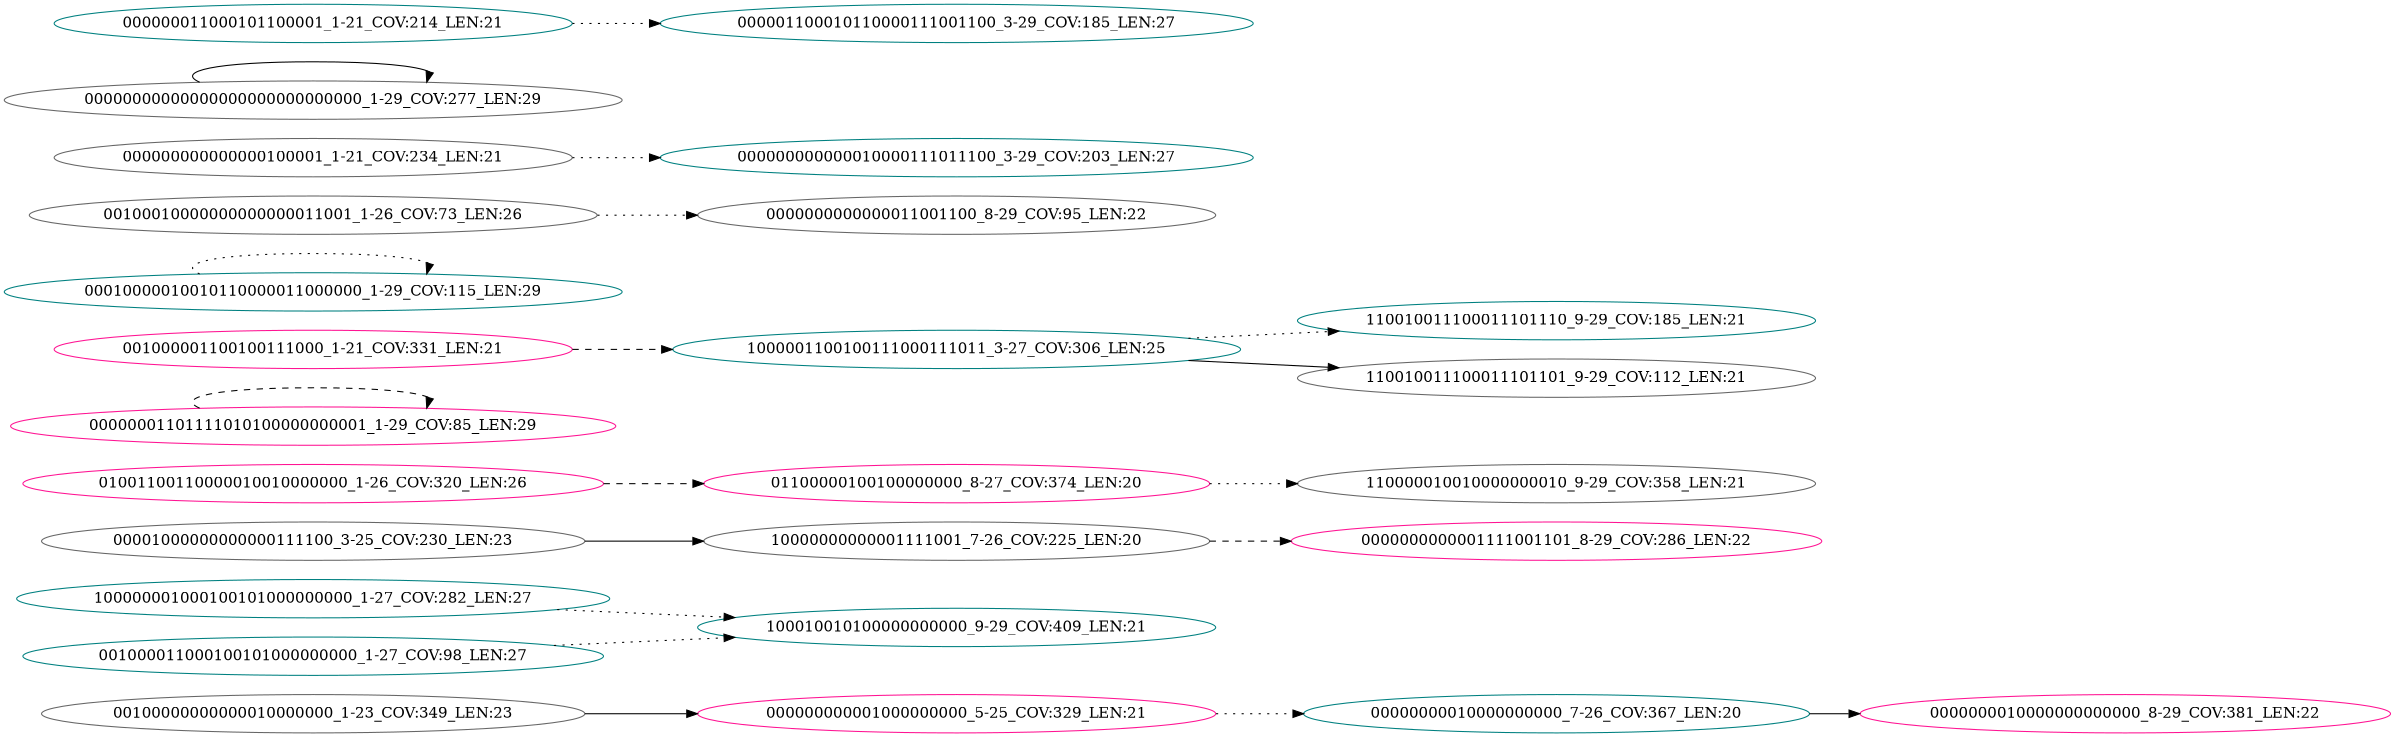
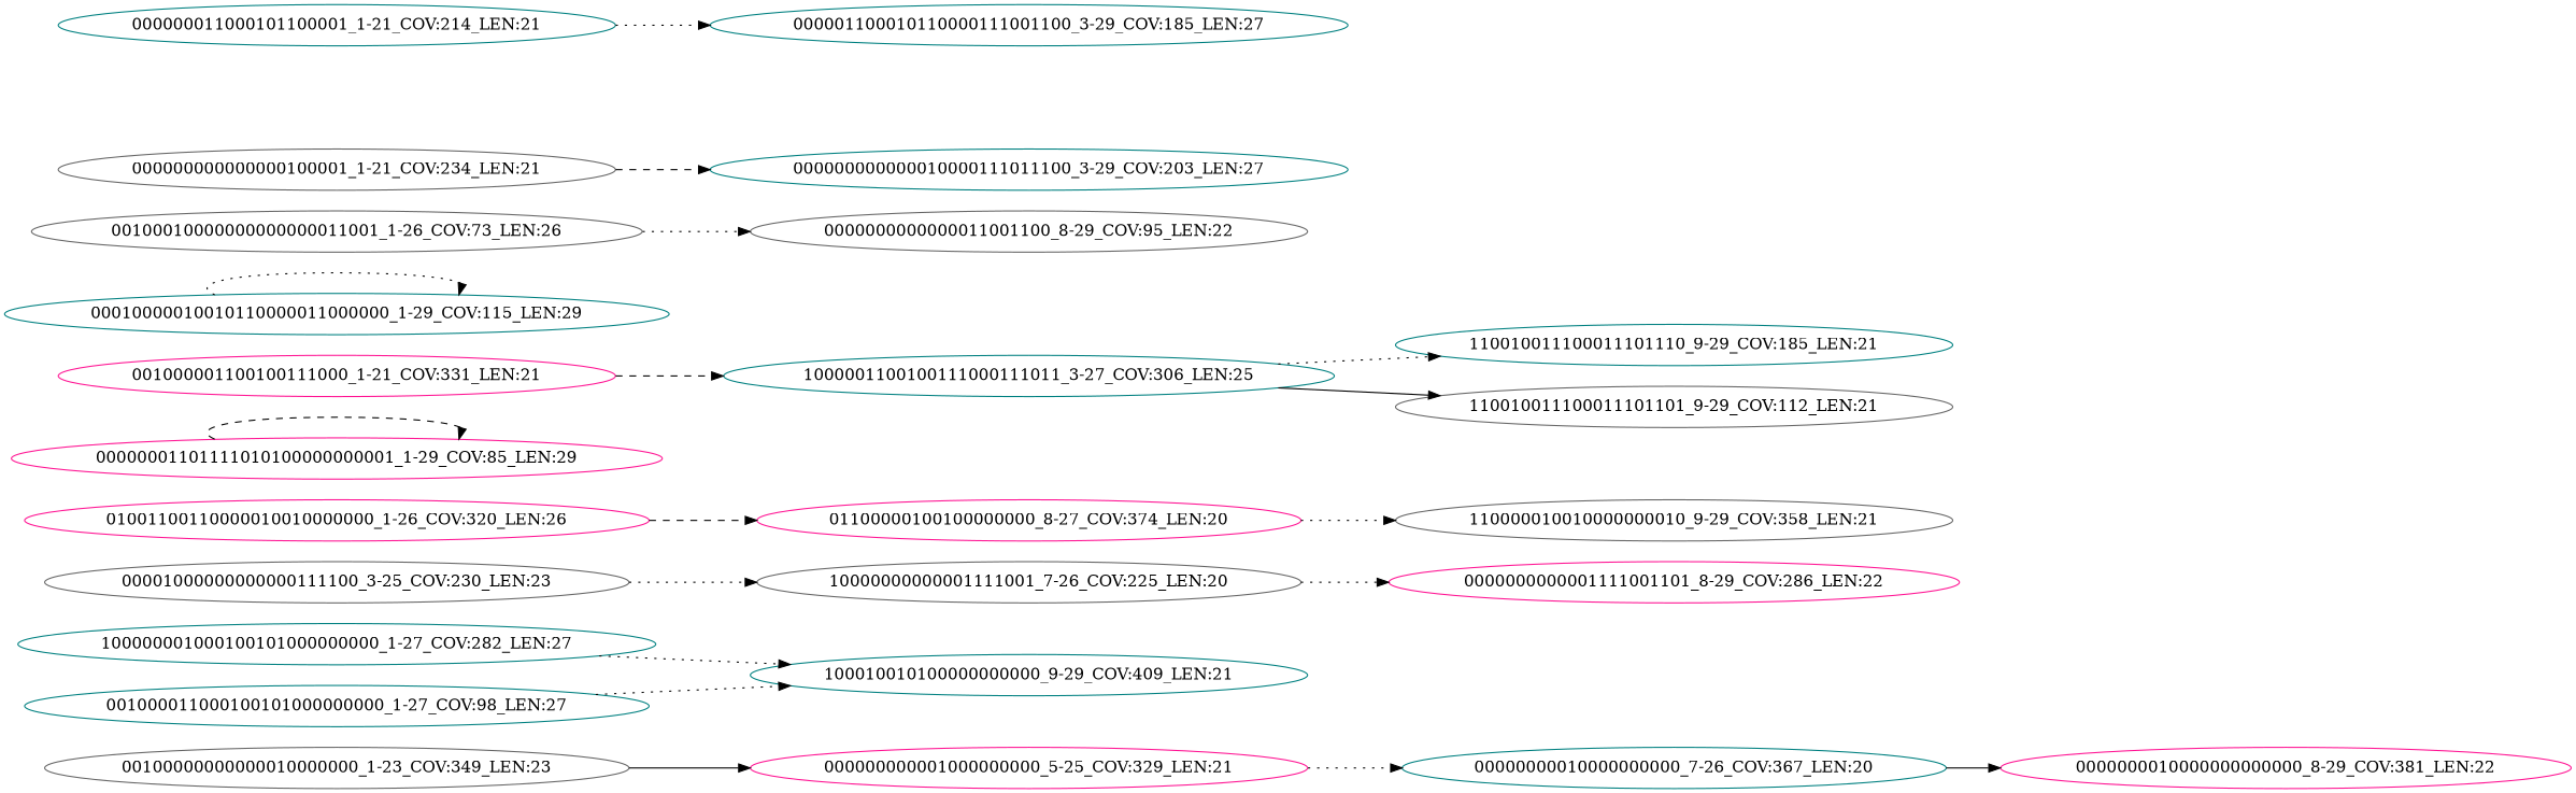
  digraph {
    rankdir=LR
    node [color=teal]
    edge [style=dotted]
    "00100000000000010000000_1-23_COV:349_LEN:23" [color=gray40]
    "000000000001000000000_5-25_COV:329_LEN:21" [color=deeppink]
    "00000000010000000000_7-26_COV:367_LEN:20"
    "0000000010000000000000_8-29_COV:381_LEN:22" [color=deeppink]
    "100000001000100101000000000_1-27_COV:282_LEN:27"
    "100010010100000000000_9-29_COV:409_LEN:21"
    "00001000000000000111100_3-25_COV:230_LEN:23" [color=gray40]
    "10000000000001111001_7-26_COV:225_LEN:20" [color=gray40]
    "0000000000001111001101_8-29_COV:286_LEN:22" [color=deeppink]
    "01001100110000010010000000_1-26_COV:320_LEN:26" [color=deeppink]
    "01100000100100000000_8-27_COV:374_LEN:20" [color=deeppink]
    "110000010010000000010_9-29_COV:358_LEN:21" [color=gray40]
    "00000001101111010100000000001_1-29_COV:85_LEN:29" [color=deeppink]
    "1000001100100111000111011_3-27_COV:306_LEN:25"
    "110010011100011101110_9-29_COV:185_LEN:21"
    "110010011100011101101_9-29_COV:112_LEN:21" [color=gray40]
    "00010000010010110000011000000_1-29_COV:115_LEN:29"
    "00100010000000000000011001_1-26_COV:73_LEN:26" [color=gray40]
    "0000000000000011001100_8-29_COV:95_LEN:22" [color=gray40]
    "000000000000000100001_1-21_COV:234_LEN:21" [color=gray40]
    "000000000000010000111011100_3-29_COV:203_LEN:27"
-   "00000000000000000000000000000_1-29_COV:277_LEN:29" [color=gray40]
    "001000011000100101000000000_1-27_COV:98_LEN:27"
    "001000001100100111000_1-21_COV:331_LEN:21" [color=deeppink]
    "000000011000101100001_1-21_COV:214_LEN:21"
    "000001100010110000111001100_3-29_COV:185_LEN:27"
    "00100000000000010000000_1-23_COV:349_LEN:23" -> "000000000001000000000_5-25_COV:329_LEN:21" [style=solid]
    "000000000001000000000_5-25_COV:329_LEN:21" -> "00000000010000000000_7-26_COV:367_LEN:20"
    "00000000010000000000_7-26_COV:367_LEN:20" -> "0000000010000000000000_8-29_COV:381_LEN:22" [style=solid]
    "100000001000100101000000000_1-27_COV:282_LEN:27" -> "100010010100000000000_9-29_COV:409_LEN:21"
-   "00001000000000000111100_3-25_COV:230_LEN:23" -> "10000000000001111001_7-26_COV:225_LEN:20" [style=solid]
-   "10000000000001111001_7-26_COV:225_LEN:20" -> "0000000000001111001101_8-29_COV:286_LEN:22" [style=dashed]
+   "00001000000000000111100_3-25_COV:230_LEN:23" -> "10000000000001111001_7-26_COV:225_LEN:20"
+   "10000000000001111001_7-26_COV:225_LEN:20" -> "0000000000001111001101_8-29_COV:286_LEN:22"
    "01001100110000010010000000_1-26_COV:320_LEN:26" -> "01100000100100000000_8-27_COV:374_LEN:20" [style=dashed]
    "01100000100100000000_8-27_COV:374_LEN:20" -> "110000010010000000010_9-29_COV:358_LEN:21"
    "00000001101111010100000000001_1-29_COV:85_LEN:29" -> "00000001101111010100000000001_1-29_COV:85_LEN:29" [style=dashed]
    "1000001100100111000111011_3-27_COV:306_LEN:25" -> "110010011100011101110_9-29_COV:185_LEN:21"
    "1000001100100111000111011_3-27_COV:306_LEN:25" -> "110010011100011101101_9-29_COV:112_LEN:21" [style=solid]
    "00010000010010110000011000000_1-29_COV:115_LEN:29" -> "00010000010010110000011000000_1-29_COV:115_LEN:29"
    "00100010000000000000011001_1-26_COV:73_LEN:26" -> "0000000000000011001100_8-29_COV:95_LEN:22"
-   "000000000000000100001_1-21_COV:234_LEN:21" -> "000000000000010000111011100_3-29_COV:203_LEN:27"
-   "00000000000000000000000000000_1-29_COV:277_LEN:29" -> "00000000000000000000000000000_1-29_COV:277_LEN:29" [style=solid]
+   "000000000000000100001_1-21_COV:234_LEN:21" -> "000000000000010000111011100_3-29_COV:203_LEN:27" [style=dashed]
    "001000011000100101000000000_1-27_COV:98_LEN:27" -> "100010010100000000000_9-29_COV:409_LEN:21"
    "001000001100100111000_1-21_COV:331_LEN:21" -> "1000001100100111000111011_3-27_COV:306_LEN:25" [style=dashed]
    "000000011000101100001_1-21_COV:214_LEN:21" -> "000001100010110000111001100_3-29_COV:185_LEN:27"
  }
